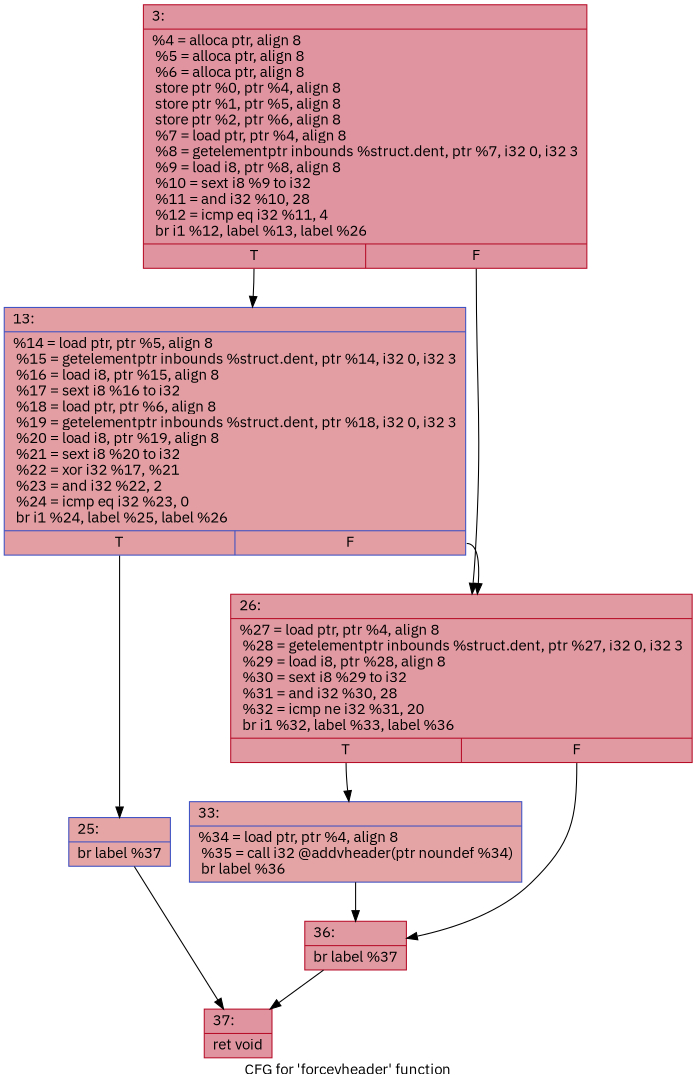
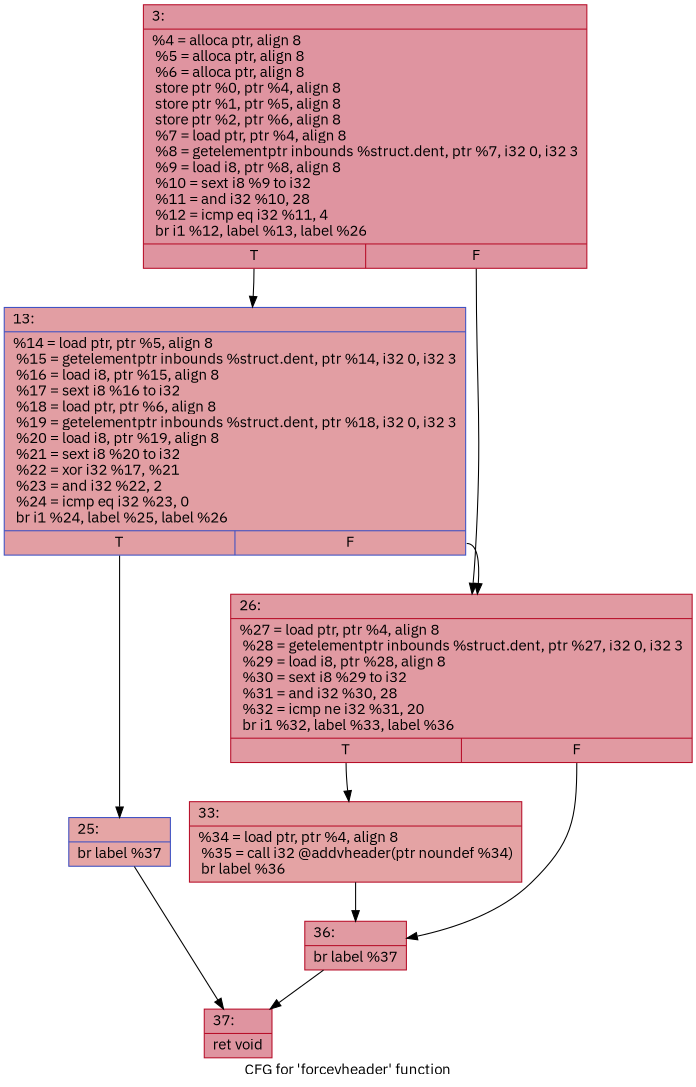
  digraph {
    label="CFG for 'forcevheader' function"
    fontname="IBM Plex Sans"
    node [color="#b70d28ff" fillcolor="#b70d2870" fontname="IBM Plex Sans" shape=record style=filled]
    edge [fontname="IBM Plex Sans"]
    n1 [label="{3:\l|  %4 = alloca ptr, align 8\l  %5 = alloca ptr, align 8\l  %6 = alloca ptr, align 8\l  store ptr %0, ptr %4, align 8\l  store ptr %1, ptr %5, align 8\l  store ptr %2, ptr %6, align 8\l  %7 = load ptr, ptr %4, align 8\l  %8 = getelementptr inbounds %struct.dent, ptr %7, i32 0, i32 3\l  %9 = load i8, ptr %8, align 8\l  %10 = sext i8 %9 to i32\l  %11 = and i32 %10, 28\l  %12 = icmp eq i32 %11, 4\l  br i1 %12, label %13, label %26\l|{<s0>T|<s1>F}}"]
    n2 [color="#3d50c3ff" fillcolor="#be242e70" label="{13:\l|  %14 = load ptr, ptr %5, align 8\l  %15 = getelementptr inbounds %struct.dent, ptr %14, i32 0, i32 3\l  %16 = load i8, ptr %15, align 8\l  %17 = sext i8 %16 to i32\l  %18 = load ptr, ptr %6, align 8\l  %19 = getelementptr inbounds %struct.dent, ptr %18, i32 0, i32 3\l  %20 = load i8, ptr %19, align 8\l  %21 = sext i8 %20 to i32\l  %22 = xor i32 %17, %21\l  %23 = and i32 %22, 2\l  %24 = icmp eq i32 %23, 0\l  br i1 %24, label %25, label %26\l|{<s0>T|<s1>F}}"]
    n3 [fillcolor="#bb1b2c70" label="{26:\l|  %27 = load ptr, ptr %4, align 8\l  %28 = getelementptr inbounds %struct.dent, ptr %27, i32 0, i32 3\l  %29 = load i8, ptr %28, align 8\l  %30 = sext i8 %29 to i32\l  %31 = and i32 %30, 28\l  %32 = icmp ne i32 %31, 20\l  br i1 %32, label %33, label %36\l|{<s0>T|<s1>F}}"]
    n4 [color="#3d50c3ff" fillcolor="#c5333470" label="{25:\l|  br label %37\l}"]
-   n5 [color="#3d50c3ff" fillcolor="#c32e3170" label="{33:\l|  %34 = load ptr, ptr %4, align 8\l  %35 = call i32 @addvheader(ptr noundef %34)\l  br label %36\l}"]
+   n5 [fillcolor="#c32e3170" label="{33:\l|  %34 = load ptr, ptr %4, align 8\l  %35 = call i32 @addvheader(ptr noundef %34)\l  br label %36\l}"]
    n6 [fillcolor="#bb1b2c70" label="{36:\l|  br label %37\l}"]
    n7 [label="{37:\l|  ret void\l}"]
    n1 -> n2 [tailport=s0]
    n1 -> n3 [tailport=s1]
    n2 -> n3 [tailport=s1]
    n2 -> n4 [tailport=s0]
    n3 -> n5 [tailport=s0]
    n3 -> n6 [tailport=s1]
    n4 -> n7
    n5 -> n6
    n6 -> n7
  }
